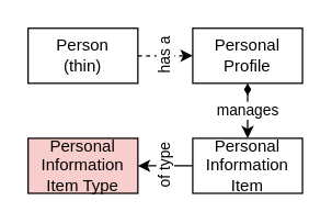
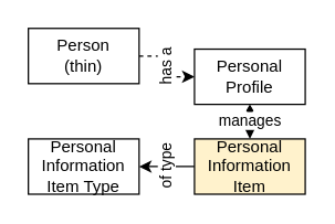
  <mxCell id="0" />
  <mxCell id="1" parent="0" />
  <mxCell id="2" value="has a" style="edgeStyle=orthogonalEdgeStyle;rounded=0;orthogonalLoop=1;jettySize=auto;html=1;horizontal=0;dashed=1;" edge="1" parent="1" source="3" target="5"><mxGeometry relative="1" as="geometry" /></mxCell>
  <mxCell id="3" value="Person&lt;br&gt;(thin)" style="rounded=0;whiteSpace=wrap;html=1;" vertex="1" parent="1"><mxGeometry x="20" y="20" width="80" height="40" as="geometry" /></mxCell>
  <mxCell id="4" value="manages" style="edgeStyle=orthogonalEdgeStyle;rounded=0;orthogonalLoop=1;jettySize=auto;html=1;entryX=0.5;entryY=0;entryDx=0;entryDy=0;startArrow=diamondThin;startFill=1;" edge="1" parent="1" source="5" target="7"><mxGeometry relative="1" as="geometry" /></mxCell>
- <mxCell id="5" value="Personal Profile" style="rounded=0;whiteSpace=wrap;html=1;" vertex="1" parent="1"><mxGeometry x="140" y="20" width="80" height="40" as="geometry" /></mxCell>
+ <mxCell id="5" value="Personal Profile" style="rounded=0;whiteSpace=wrap;html=1;" vertex="1" parent="1"><mxGeometry x="140" y="35" width="80" height="40" as="geometry" /></mxCell>
  <mxCell id="6" value="of type" style="edgeStyle=orthogonalEdgeStyle;rounded=0;orthogonalLoop=1;jettySize=auto;html=1;entryX=1;entryY=0.5;entryDx=0;entryDy=0;startArrow=none;startFill=0;horizontal=0;" edge="1" parent="1" source="7" target="8"><mxGeometry relative="1" as="geometry" /></mxCell>
- <mxCell id="7" value="Personal Information&lt;br&gt;Item" style="rounded=0;whiteSpace=wrap;html=1;" vertex="1" parent="1"><mxGeometry x="140" y="100" width="80" height="40" as="geometry" /></mxCell>
- <mxCell id="8" value="Personal Information&lt;br&gt;Item Type" style="rounded=0;whiteSpace=wrap;html=1;fillColor=#f8cecc;" vertex="1" parent="1"><mxGeometry x="20" y="100" width="80" height="40" as="geometry" /></mxCell>
+ <mxCell id="7" value="Personal Information&lt;br&gt;Item" style="rounded=0;whiteSpace=wrap;html=1;fillColor=#fff2cc;" vertex="1" parent="1"><mxGeometry x="140" y="100" width="80" height="40" as="geometry" /></mxCell>
+ <mxCell id="8" value="Personal Information&lt;br&gt;Item Type" style="rounded=0;whiteSpace=wrap;html=1;" vertex="1" parent="1"><mxGeometry x="20" y="100" width="80" height="40" as="geometry" /></mxCell>
